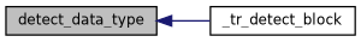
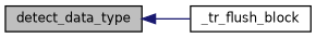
  digraph {
    rankdir=LR
    node [color=black fontname=Helvetica fontsize=10 shape=record style=filled]
    n1 [fillcolor=grey75 fontcolor=black height=0.2 label=detect_data_type width=0.4]
-   n2 [fillcolor=white height=0.2 label=_tr_detect_block width=0.4]
+   n2 [fillcolor=white height=0.2 label=_tr_flush_block width=0.4]
    n1 -> n2 [color=midnightblue dir=back fontname=Helvetica fontsize=10 labelfontname=Helvetica labelfontsize=10 style=solid]
  }
